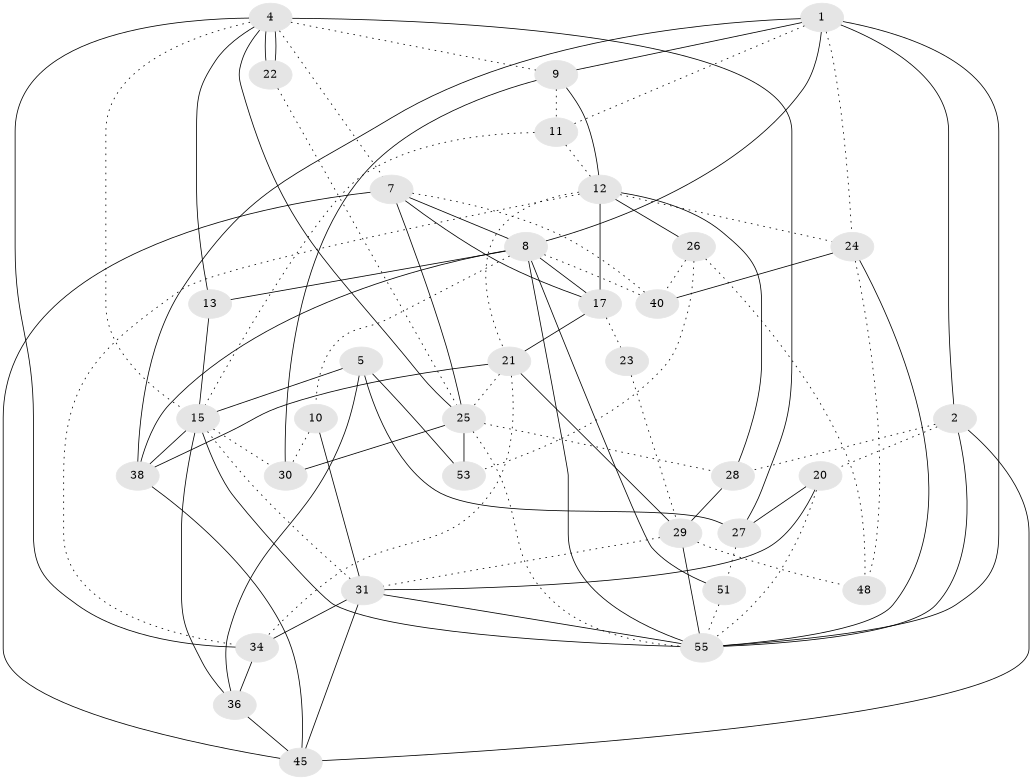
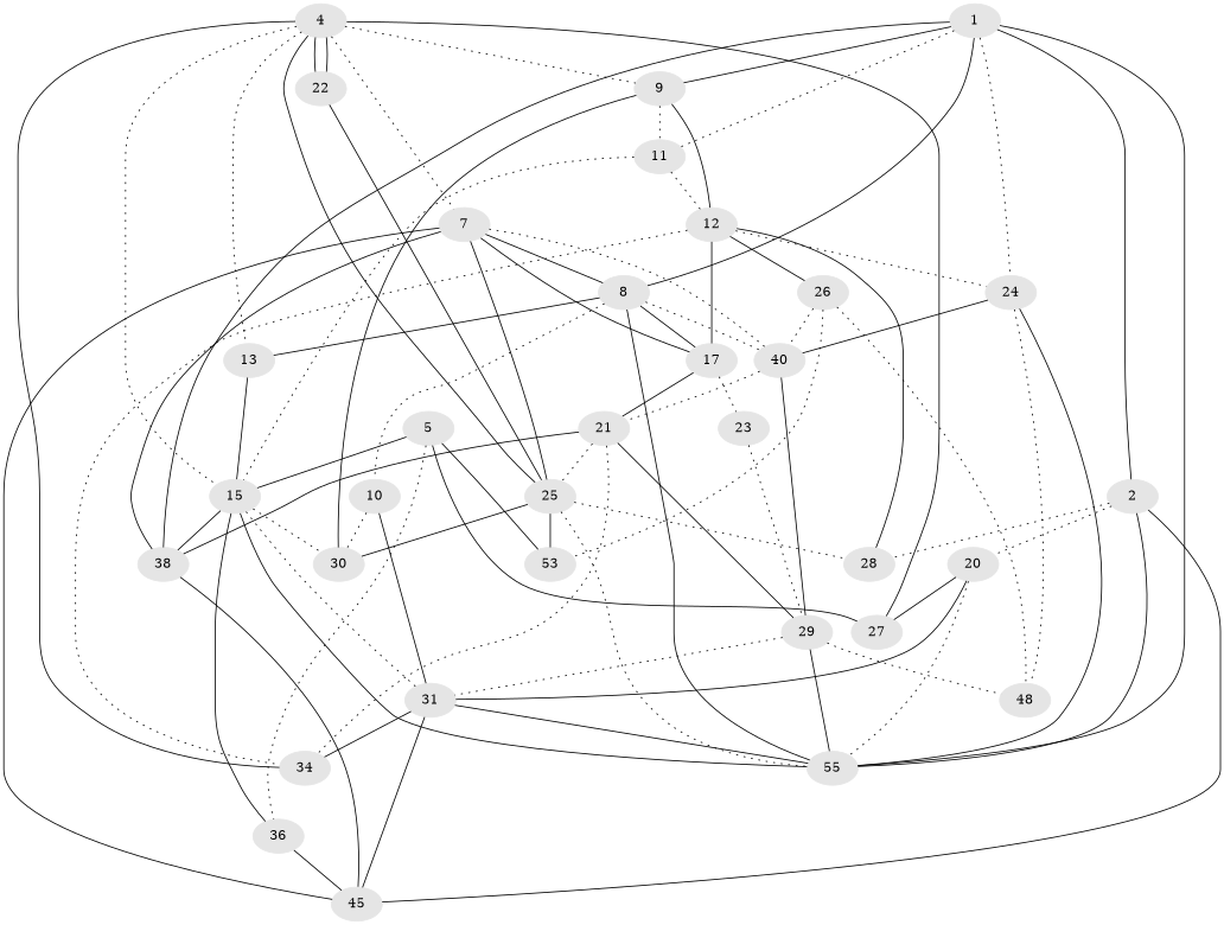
  graph {
    node [color=gray90 style=filled]
    edge [style=solid]
    1 [super="+3"]
    2
    8 [super="+56"]
    9
    11
    38 [super="+43"]
    55 [super="+58"]
    24 [super="+46"]
    20 [super="+42"]
    28
    45 [super="+60"]
    13
    10 [super="+19"]
    17 [super="+37"]
    40 [super="+54"]
-   51
    12 [super="+32"]
    30 [super="+35"]
    15 [super="+16"]
    26 [super="+47"]
    53
    48 [super="+57"]
    34 [super="+41"]
    21 [super="+33"]
    27
    31 [super="+39"]
    29 [super="+52"]
    4 [super="+44"]
    7 [super="+18"]
    22
    25 [super="+50"]
    36
    5 [super="+14"]
    23
    1 -- 2
    1 -- 8
    1 -- 9
    1 -- 11 [style=dotted]
    1 -- 38
    1 -- 55
    1 -- 24 [style=dotted]
    2 -- 55
    2 -- 20 [style=dotted]
    2 -- 28 [style=dotted]
    2 -- 45
-   8 -- 38
+   7 -- 38
    8 -- 55
    8 -- 13
    8 -- 10 [style=dotted]
    8 -- 17
    8 -- 40 [style=dotted]
-   8 -- 51
    9 -- 11 [style=dotted]
    9 -- 12
    9 -- 30
    11 -- 12 [style=dotted]
    11 -- 15 [style=dotted]
    38 -- 45
    24 -- 55
    24 -- 40
    24 -- 48 [style=dotted]
    20 -- 55 [style=dotted]
    20 -- 27
    20 -- 31
-   28 -- 29
+   40 -- 29
    13 -- 15
    10 -- 30 [style=dotted]
    10 -- 31
    17 -- 21
    17 -- 23 [style=dotted]
-   51 -- 55 [style=dotted]
    12 -- 24 [style=dotted]
    12 -- 28
    12 -- 17
    12 -- 26
    12 -- 34 [style=dotted]
-   12 -- 21 [style=dotted]
+   40 -- 21 [style=dotted]
    15 -- 38
    15 -- 55
    15 -- 30 [style=dotted]
    15 -- 31 [style=dotted]
    15 -- 36
    26 -- 40 [style=dotted]
    26 -- 53 [style=dotted]
    26 -- 48 [style=dotted]
-   34 -- 36
    21 -- 38 [weight=2]
    21 -- 34 [style=dotted]
    21 -- 29
    21 -- 25 [style=dotted]
-   27 -- 51 [style=dotted]
    31 -- 55
    31 -- 45
    31 -- 34
    29 -- 55
    29 -- 48 [style=dotted]
    29 -- 31 [style=dotted]
    4 -- 9 [style=dotted]
-   4 -- 13
+   4 -- 13 [style=dotted]
    4 -- 15 [style=dotted]
    4 -- 34
    4 -- 27
    4 -- 7 [style=dotted]
    4 -- 22
    4 -- 22
    4 -- 25
    7 -- 8
    7 -- 45
    7 -- 17
    7 -- 40 [style=dotted]
    7 -- 25
-   22 -- 25 [style=dotted]
+   22 -- 25
    25 -- 55 [style=dotted]
    25 -- 28 [style=dotted]
    25 -- 30
    25 -- 53
    36 -- 45
    5 -- 15
    5 -- 53
    5 -- 27
-   5 -- 36
+   5 -- 36 [style=dotted]
    23 -- 29 [style=dotted]
  }
